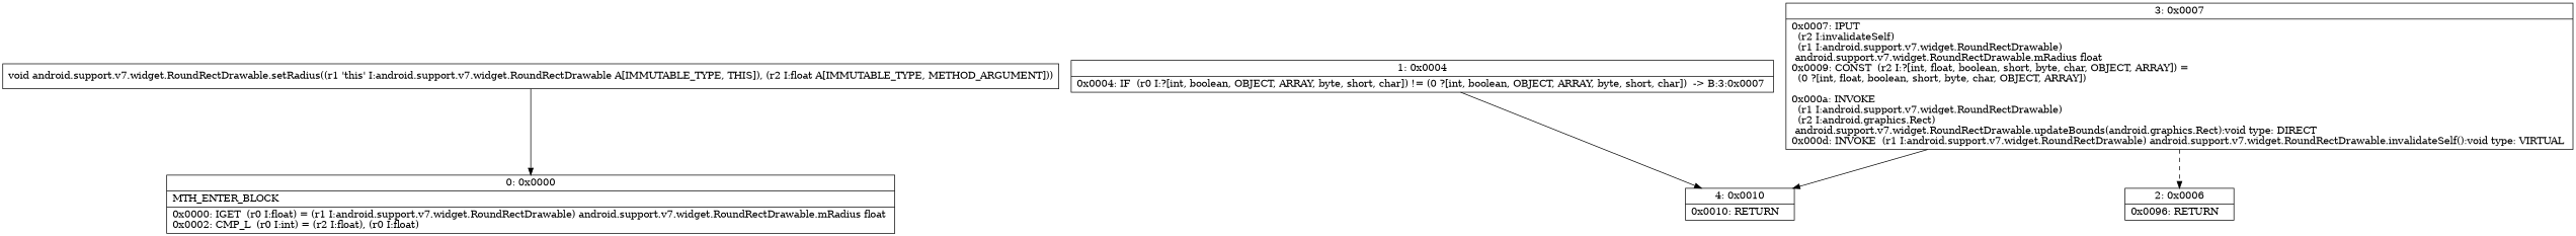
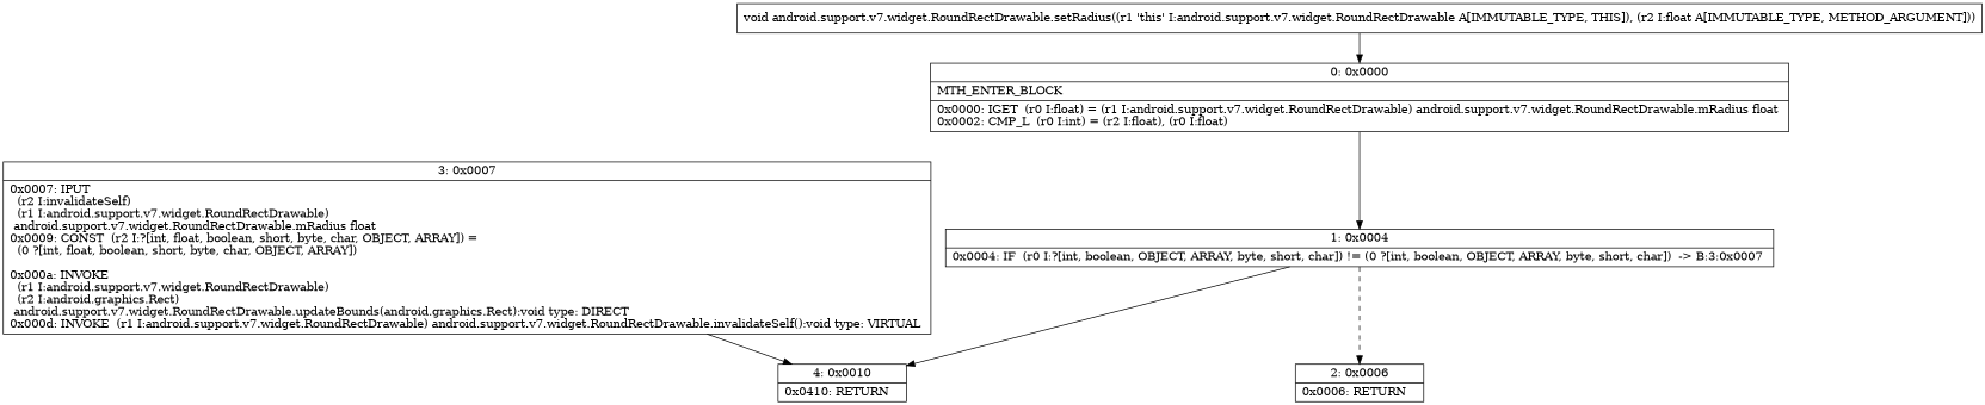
  digraph {
    node [shape=record]
    n1 [label="{0\:\ 0x0000|MTH_ENTER_BLOCK\l|0x0000: IGET  (r0 I:float) = (r1 I:android.support.v7.widget.RoundRectDrawable) android.support.v7.widget.RoundRectDrawable.mRadius float \l0x0002: CMP_L  (r0 I:int) = (r2 I:float), (r0 I:float) \l}"]
    n2 [label="{1\:\ 0x0004|0x0004: IF  (r0 I:?[int, boolean, OBJECT, ARRAY, byte, short, char]) != (0 ?[int, boolean, OBJECT, ARRAY, byte, short, char])  \-\> B:3:0x0007 \l}"]
-   n3 [label="{2\:\ 0x0006|0x0096: RETURN   \l}"]
-   n4 [label="{4\:\ 0x0010|0x0010: RETURN   \l}"]
+   n3 [label="{2\:\ 0x0006|0x0006: RETURN   \l}"]
+   n4 [label="{4\:\ 0x0010|0x0410: RETURN   \l}"]
    n5 [label="{3\:\ 0x0007|0x0007: IPUT  \l  (r2 I:invalidateSelf)\l  (r1 I:android.support.v7.widget.RoundRectDrawable)\l android.support.v7.widget.RoundRectDrawable.mRadius float \l0x0009: CONST  (r2 I:?[int, float, boolean, short, byte, char, OBJECT, ARRAY]) = \l  (0 ?[int, float, boolean, short, byte, char, OBJECT, ARRAY])\l \l0x000a: INVOKE  \l  (r1 I:android.support.v7.widget.RoundRectDrawable)\l  (r2 I:android.graphics.Rect)\l android.support.v7.widget.RoundRectDrawable.updateBounds(android.graphics.Rect):void type: DIRECT \l0x000d: INVOKE  (r1 I:android.support.v7.widget.RoundRectDrawable) android.support.v7.widget.RoundRectDrawable.invalidateSelf():void type: VIRTUAL \l}"]
    n6 [label="{void android.support.v7.widget.RoundRectDrawable.setRadius((r1 'this' I:android.support.v7.widget.RoundRectDrawable A[IMMUTABLE_TYPE, THIS]), (r2 I:float A[IMMUTABLE_TYPE, METHOD_ARGUMENT])) }"]
-   n5 -> n3 [style=dashed]
+   n1 -> n2
+   n2 -> n3 [style=dashed]
    n2 -> n4
    n5 -> n4
    n6 -> n1
  }
